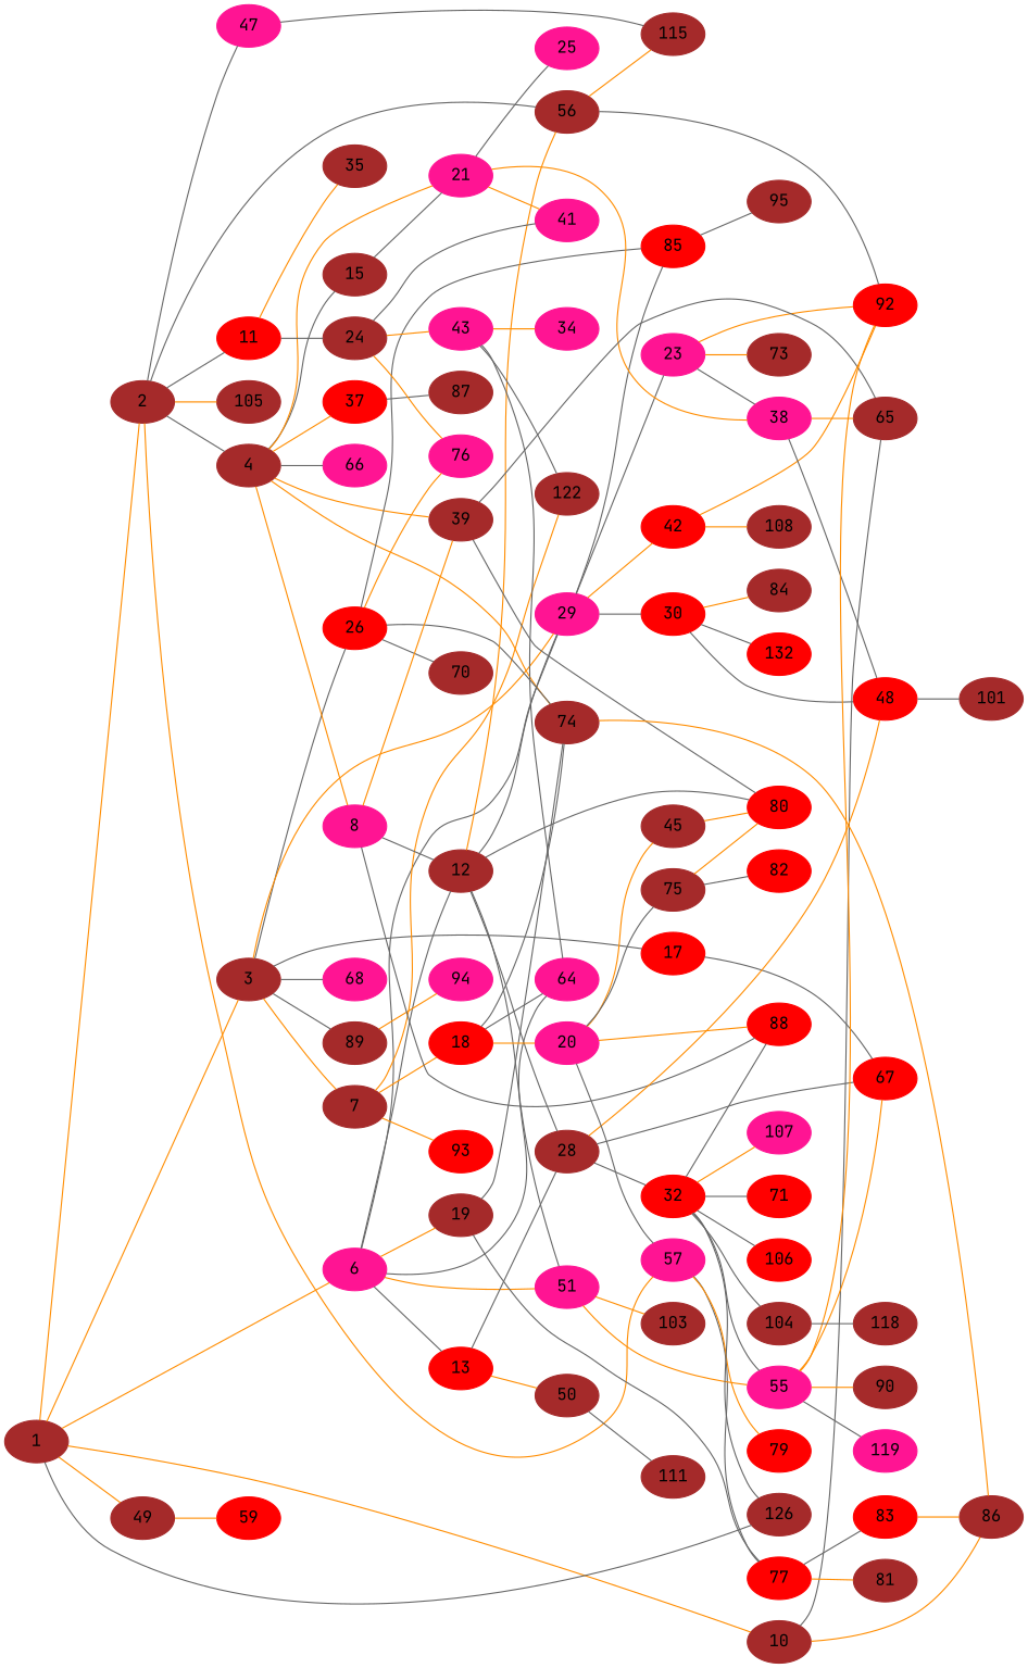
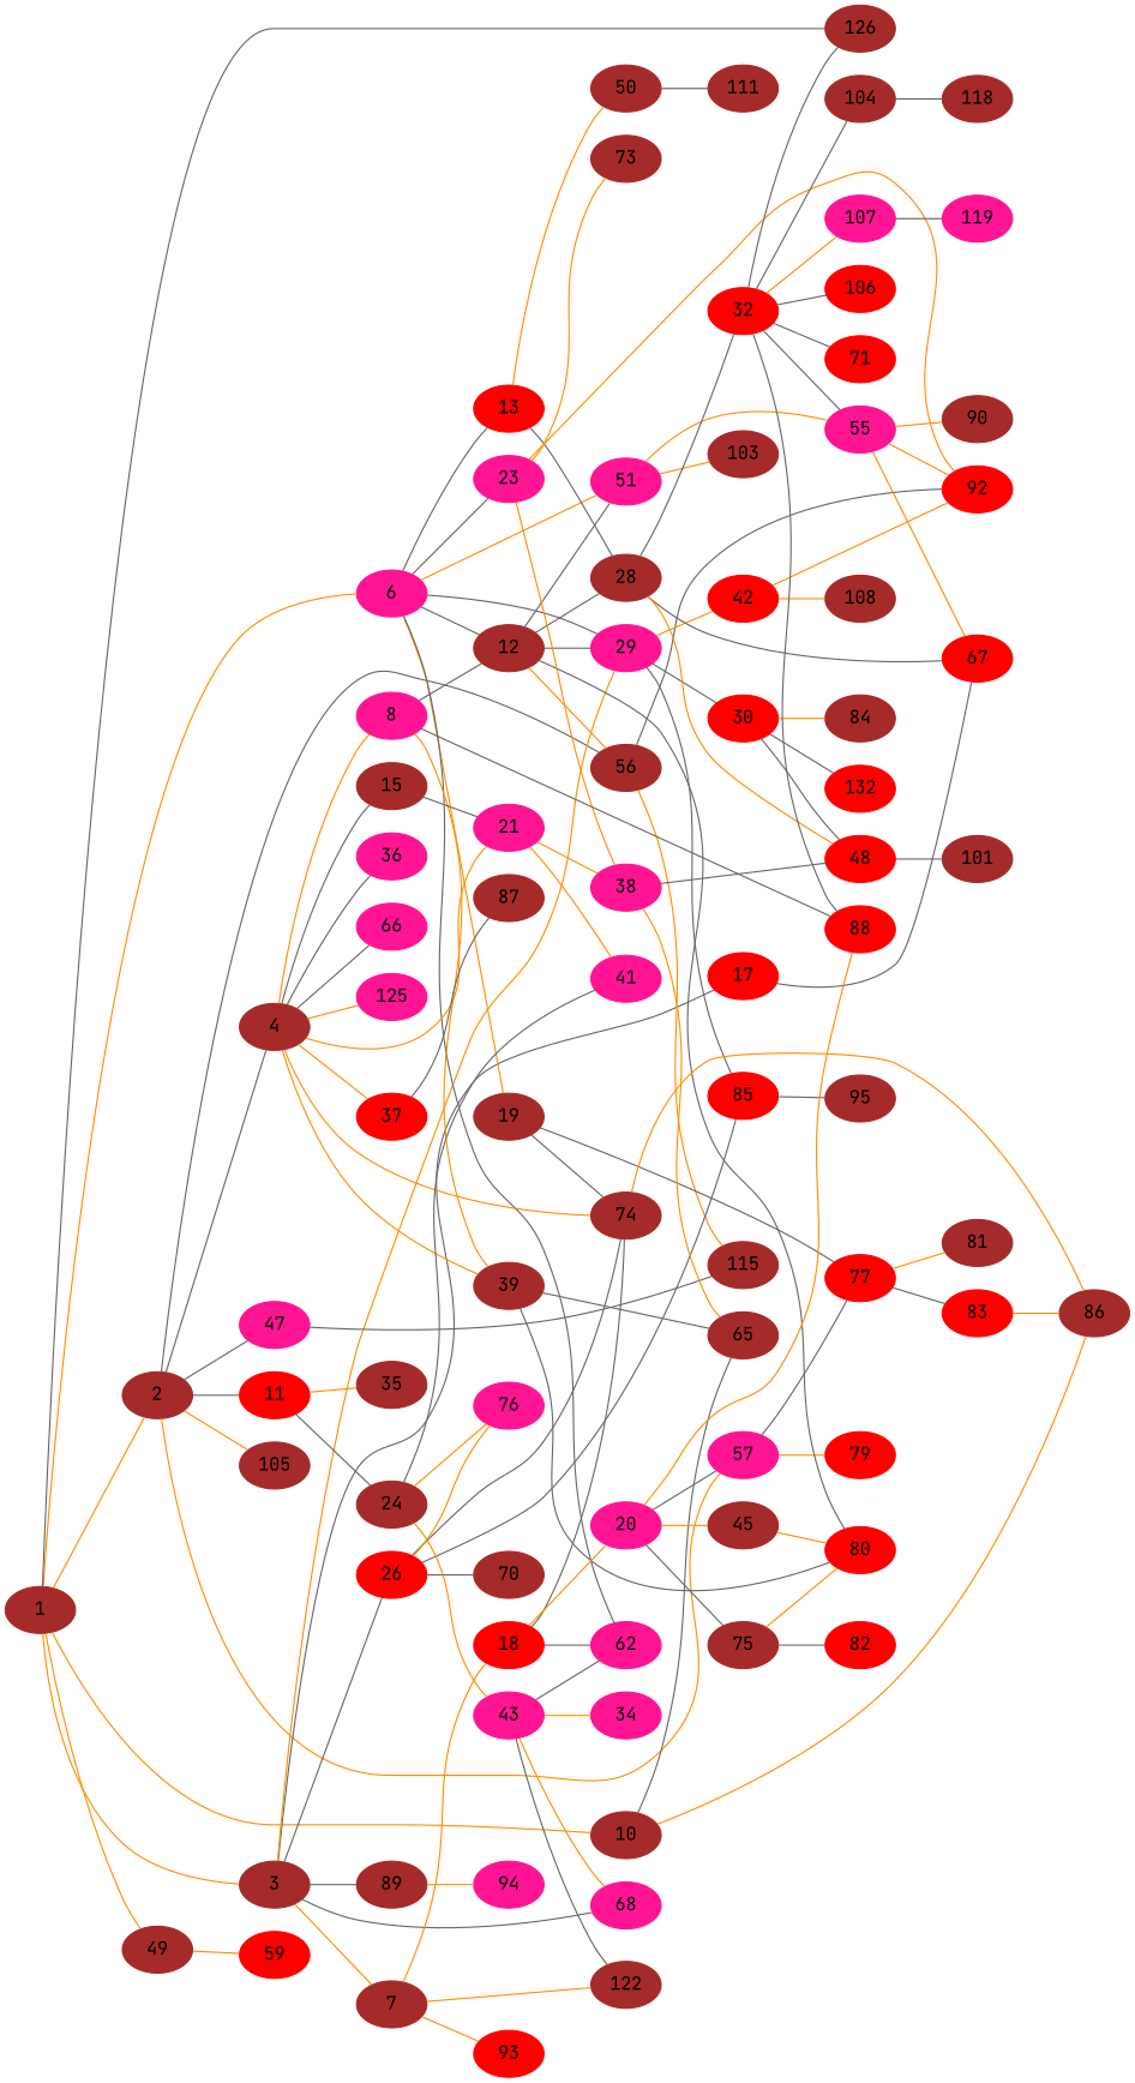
  graph {
    fontname="JetBrains Mono"
    rankdir=LR
    node [color=brown fontname="JetBrains Mono" style=filled]
    edge [color=gray40 fontname="JetBrains Mono"]
    1 [super="+58"]
    2 [super="+43"]
    3 [super="+5"]
    6 [color=deeppink super="+14"]
    10 [super="+16"]
    49
    126
    4 [super="+61"]
    11 [color=red]
    47 [color=deeppink]
    56 [super="+112"]
    57 [color=deeppink super="+131"]
    105
    7 [super="+22"]
    17 [color=red super="+63"]
    26 [color=red super="+51"]
    29 [color=deeppink super="+99"]
    68 [color=deeppink]
    89 [super="+129"]
    12
    13 [color=red super="+52"]
    19 [super="+72"]
    23 [color=deeppink super="+60"]
    n24 [color=deeppink label=51 super="+128"]
-   64 [color=deeppink]
+   64 [color=deeppink label=62]
    65 [super="+100"]
    86 [super="+130"]
    59 [color=red super="+117"]
    8 [color=deeppink super="+9"]
    15 [super="+46"]
    21 [color=deeppink]
+   36 [color=deeppink]
    37 [color=red]
    39 [super="+98"]
    66 [color=deeppink super="+121"]
    74 [super="+113"]
+   125 [color=deeppink]
    24 [super="+27"]
    35
    115
    92 [color=red super="+96"]
    77 [color=red super="+91"]
    79 [color=red super="+116"]
    18 [color=red super="+62"]
    93 [color=red]
    122
    67 [color=red super="+120"]
    76 [color=deeppink super="+109"]
    70
    85 [color=red]
    30 [color=red]
    42 [color=red]
    94 [color=deeppink]
    88 [color=red]
    41 [color=deeppink super="+53"]
-   25 [color=deeppink super="+69"]
    38 [color=deeppink super="+110"]
    87
    80 [color=red super="+124"]
    28 [super="+31"]
    50 [super="+114"]
    73
    55 [color=deeppink super="+127"]
    103
    20 [color=deeppink super="+97"]
    n66 [color=deeppink label=43 super="+40"]
    32 [color=red super="+44"]
    48 [color=red]
    111
    45
    75 [super="+78"]
    81 [super="+102"]
    83 [color=red]
    82 [color=red]
    34 [color=deeppink]
    95
    71 [color=red]
    104
    106 [color=red]
    107 [color=deeppink]
    101
    84
    132 [color=red]
    108
    90
    118
    119 [color=deeppink super="+123"]
    1 -- 2 [color=darkorange]
    1 -- 3 [color=darkorange]
    1 -- 6 [color=darkorange]
    1 -- 10 [color=darkorange]
    1 -- 49 [color=darkorange]
    1 -- 126
    2 -- 4
    2 -- 11
    2 -- 47
    2 -- 56
    2 -- 57 [color=darkorange]
    2 -- 105 [color=darkorange]
    3 -- 7 [color=darkorange]
    3 -- 17
    3 -- 26
    3 -- 29 [color=darkorange]
    3 -- 68
    3 -- 89
    6 -- 29
    6 -- 12
    6 -- 13
    6 -- 19 [color=darkorange]
-   29 -- 23
+   6 -- 23
    6 -- n24 [color=darkorange]
    6 -- 64
    10 -- 65
    10 -- 86 [color=darkorange]
    49 -- 59 [color=darkorange]
    4 -- 8 [color=darkorange]
    4 -- 15
    4 -- 21 [color=darkorange]
+   4 -- 36
    4 -- 37 [color=darkorange]
    4 -- 39 [color=darkorange]
    4 -- 66
    4 -- 74 [color=darkorange]
+   4 -- 125 [color=darkorange]
    11 -- 24
    11 -- 35 [color=darkorange]
    47 -- 115
    56 -- 115 [color=darkorange]
    56 -- 92
    57 -- 77
    57 -- 79 [color=darkorange]
    7 -- 18 [color=darkorange]
    7 -- 93 [color=darkorange]
    7 -- 122 [color=darkorange]
    17 -- 67
    26 -- 74
    26 -- 76 [color=darkorange]
    26 -- 70
    26 -- 85
    29 -- 85
    29 -- 30
    29 -- 42 [color=darkorange]
    89 -- 94 [color=darkorange]
    12 -- 56 [color=darkorange]
    12 -- 29
    12 -- n24
    12 -- 80
    12 -- 28
    13 -- 28
    13 -- 50 [color=darkorange]
    19 -- 74 [weight=2]
    19 -- 77
    23 -- 92 [color=darkorange]
-   23 -- 38
+   23 -- 38 [color=darkorange]
    23 -- 73 [color=darkorange]
    n24 -- 55 [color=darkorange]
    n24 -- 103 [color=darkorange]
    8 -- 12
    8 -- 39 [color=darkorange]
    8 -- 88
    15 -- 21
    21 -- 41 [color=darkorange]
-   21 -- 25
    21 -- 38 [color=darkorange]
    37 -- 87
    39 -- 65
    39 -- 80
    74 -- 86 [color=darkorange]
    24 -- 76 [color=darkorange]
    24 -- 41
    24 -- n66 [color=darkorange]
    77 -- 81 [color=darkorange]
    77 -- 83
    18 -- 64
    18 -- 74
    18 -- 20 [color=darkorange]
    85 -- 95
    30 -- 48
    30 -- 84 [color=darkorange]
    30 -- 132
    42 -- 92 [color=darkorange]
    42 -- 108 [color=darkorange]
    38 -- 65 [color=darkorange]
    38 -- 48
    28 -- 67
    28 -- 32
    28 -- 48 [color=darkorange]
    50 -- 111
    55 -- 92 [color=darkorange]
    55 -- 67 [color=darkorange]
    55 -- 90 [color=darkorange]
    20 -- 57
    20 -- 88 [color=darkorange]
    20 -- 45 [color=darkorange]
    20 -- 75
+   n66 -- 68 [color=darkorange weight=2]
    n66 -- 64
    n66 -- 122
    n66 -- 34 [color=darkorange]
    32 -- 126
    32 -- 88
    32 -- 55
    32 -- 71
    32 -- 104
    32 -- 106
    32 -- 107 [color=darkorange]
    48 -- 101
    45 -- 80 [color=darkorange]
    75 -- 80 [color=darkorange]
    75 -- 82
    83 -- 86 [color=darkorange]
    104 -- 118
-   55 -- 119
+   107 -- 119
  }
